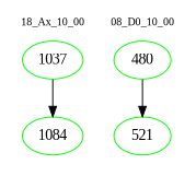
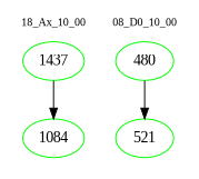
  digraph {
    fontname="Liberation Serif"
    node [color=green fontname="Liberation Serif"]
    edge [color=black fontname="Liberation Serif"]
-   n1 [label=1037]
+   n1 [label=1437]
    n2 [label=1084]
    n3 [label=480]
    n4 [label=521]
    subgraph cluster_1 {
      color=white
      fontsize=10
      label="18_Ax_10_00"
      n1
      n2
    }
    subgraph cluster_2 {
      color=white
      fontsize=10
      label="08_D0_10_00"
      n3
      n4
    }
    n1 -> n2
    n3 -> n4
  }
